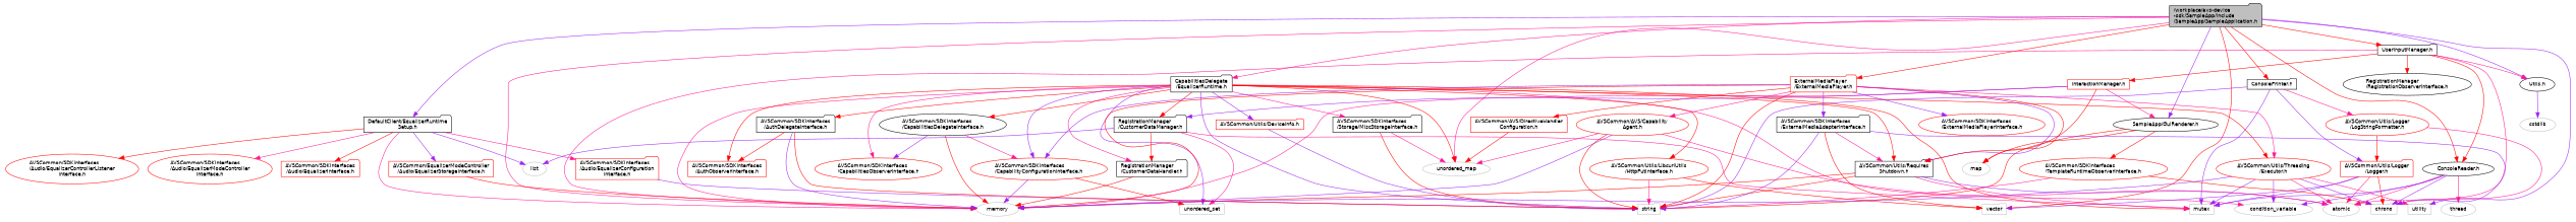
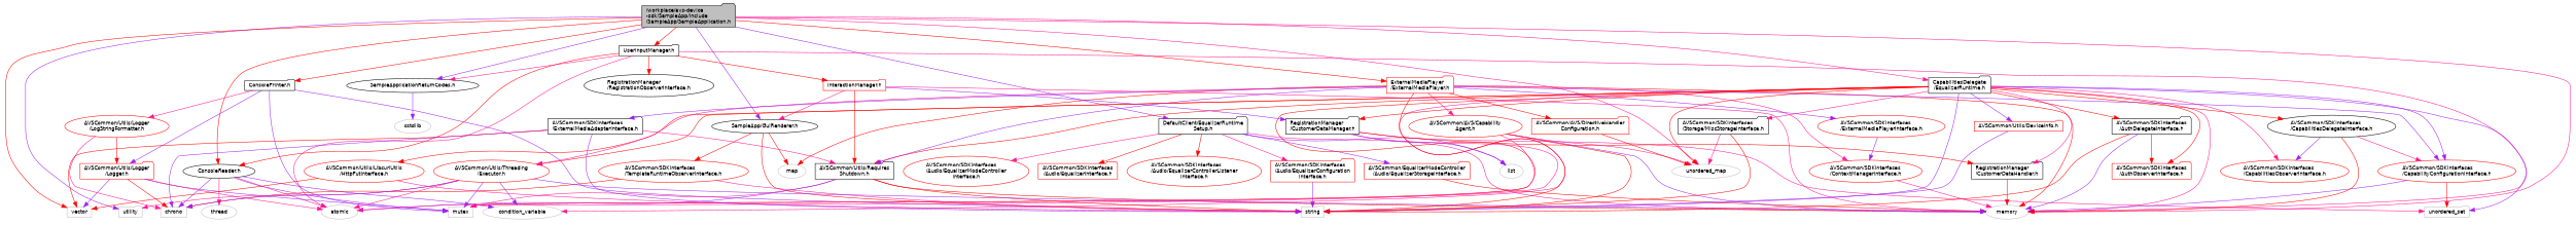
  digraph {
    node [color=red fillcolor=white fontname=Helvetica fontsize=10 shape=folder style=filled]
    edge [color=red fontname=Helvetica fontsize=10 labelfontname=Helvetica labelfontsize=10 style=solid]
    n1 [color=black fillcolor=grey75 fontcolor=black height=0.2 label="/workplace/avs-device\l-sdk/SampleApp/include\l/SampleApp/SampleApplication.h" width=0.4]
    n2 [color=grey75 height=0.2 label=memory shape=ellipse width=0.4]
    n3 [color=grey75 height=0.2 label=unordered_map shape=ellipse width=0.4]
    n4 [color=grey75 height=0.2 label=utility width=0.4]
    n5 [color=grey75 height=0.2 label=vector width=0.4]
    n6 [color=black height=0.2 label="ConsolePrinter.h" width=0.4]
    n7 [color=black height=0.2 label="ConsoleReader.h" shape=ellipse width=0.4]
    n8 [color=black height=0.2 label="DefaultClient/EqualizerRuntime\lSetup.h" width=0.4]
    n9 [color=black height=0.2 label="SampleApp/GuiRenderer.h" shape=ellipse width=0.4]
-   n10 [color=black height=0.2 label="Utils.h" shape=ellipse width=0.4]
+   n10 [color=black height=0.2 label="SampleApplicationReturnCodes.h" shape=ellipse width=0.4]
    n11 [color=black height=0.2 label="UserInputManager.h" width=0.4]
    n12 [color=black height=0.2 label="CapabilitiesDelegate\l/EqualizerRuntime.h" width=0.4]
    n13 [height=0.2 label="ExternalMediaPlayer\l/ExternalMediaPlayer.h" width=0.4]
    n14 [color=grey75 height=0.2 label=mutex width=0.4]
    n15 [color=grey75 height=0.2 label=string width=0.4]
    n16 [height=0.2 label="AVSCommon/Utils/Logger\l/Logger.h" width=0.4]
    n17 [height=0.2 label="AVSCommon/Utils/Logger\l/LogStringFormatter.h" shape=ellipse width=0.4]
    n18 [color=grey75 height=0.2 label=atomic shape=ellipse width=0.4]
    n19 [color=grey75 height=0.2 label=chrono width=0.4]
    n20 [color=grey75 height=0.2 label=condition_variable shape=ellipse width=0.4]
    n21 [color=grey75 height=0.2 label=thread shape=ellipse width=0.4]
    n22 [height=0.2 label="AVSCommon/SDKInterfaces\l/Audio/EqualizerConfiguration\lInterface.h" width=0.4]
    n23 [height=0.2 label="AVSCommon/SDKInterfaces\l/Audio/EqualizerModeController\lInterface.h" shape=ellipse width=0.4]
    n24 [height=0.2 label="AVSCommon/EqualizerModeController\l/Audio/EqualizerStorageInterface.h" width=0.4]
    n25 [height=0.2 label="AVSCommon/SDKInterfaces\l/Audio/EqualizerInterface.h" width=0.4]
    n26 [height=0.2 label="AVSCommon/SDKInterfaces\l/Audio/EqualizerControllerListener\lInterface.h" shape=ellipse width=0.4]
    n27 [color=grey75 height=0.2 label=list shape=ellipse width=0.4]
    n28 [height=0.2 label="AVSCommon/SDKInterfaces\l/TemplateRuntimeObserverInterface.h" shape=ellipse width=0.4]
    n29 [color=grey75 height=0.2 label=map shape=ellipse width=0.4]
    n30 [color=grey75 height=0.2 label=cstdlib shape=ellipse width=0.4]
    n31 [color=black height=0.2 label="RegistrationManager\l/RegistrationObserverInterface.h" shape=ellipse width=0.4]
    n32 [height=0.2 label="InteractionManager.h" width=0.4]
    n33 [color=black height=0.2 label="AVSCommon/Utils/Requires\lShutdown.h" width=0.4]
    n34 [color=black height=0.2 label="RegistrationManager\l/CustomerDataManager.h" width=0.4]
    n35 [color=grey75 height=0.2 label=unordered_set width=0.4]
    n36 [color=black height=0.2 label="RegistrationManager\l/CustomerDataHandler.h" width=0.4]
    n37 [color=black height=0.2 label="AVSCommon/SDKInterfaces\l/AuthDelegateInterface.h" width=0.4]
    n38 [height=0.2 label="AVSCommon/SDKInterfaces\l/AuthObserverInterface.h" width=0.4]
    n39 [height=0.2 label="AVSCommon/SDKInterfaces\l/CapabilityConfigurationInterface.h" shape=ellipse width=0.4]
    n40 [color=black height=0.2 label="AVSCommon/SDKInterfaces\l/CapabilitiesDelegateInterface.h" shape=ellipse width=0.4]
    n41 [height=0.2 label="AVSCommon/SDKInterfaces\l/CapabilitiesObserverInterface.h" shape=ellipse width=0.4]
    n42 [color=black height=0.2 label="AVSCommon/SDKInterfaces\l/Storage/MiscStorageInterface.h" width=0.4]
    n43 [height=0.2 label="AVSCommon/Utils/DeviceInfo.h" width=0.4]
    n44 [height=0.2 label="AVSCommon/Utils/Threading\l/Executor.h" shape=ellipse width=0.4]
    n45 [height=0.2 label="AVSCommon/Utils/LibcurlUtils\l/HttpPutInterface.h" shape=ellipse width=0.4]
    n46 [height=0.2 label="AVSCommon/AVS/Capability\lAgent.h" shape=ellipse width=0.4]
    n47 [height=0.2 label="AVSCommon/AVS/DirectiveHandler\lConfiguration.h" width=0.4]
+   n48 [height=0.2 label="AVSCommon/SDKInterfaces\l/ContextManagerInterface.h" shape=ellipse width=0.4]
    n49 [color=black height=0.2 label="AVSCommon/SDKInterfaces\l/ExternalMediaAdapterInterface.h" width=0.4]
    n50 [height=0.2 label="AVSCommon/SDKInterfaces\l/ExternalMediaPlayerInterface.h" shape=ellipse width=0.4]
    n1 -> n2 [color=deeppink]
    n1 -> n3 [color=deeppink]
    n1 -> n4 [color=purple]
    n1 -> n5
    n1 -> n6
    n1 -> n7
    n1 -> n8 [color=purple]
    n1 -> n9 [color=purple]
    n1 -> n10 [color=purple]
    n1 -> n11
    n1 -> n12 [color=deeppink]
    n1 -> n13
    n6 -> n14 [color=purple]
    n6 -> n15 [color=purple]
    n6 -> n16 [color=purple]
    n6 -> n17 [color=deeppink]
    n7 -> n14 [color=purple]
    n7 -> n18 [color=deeppink]
    n7 -> n19 [color=purple]
    n7 -> n20 [color=purple]
    n7 -> n21 [color=deeppink]
    n8 -> n2 [color=deeppink]
    n8 -> n22 [color=deeppink]
    n8 -> n23 [color=deeppink]
    n8 -> n24 [color=purple]
    n8 -> n25
    n8 -> n26
    n8 -> n27 [color=purple]
    n9 -> n15
    n9 -> n28
    n9 -> n29
    n10 -> n30 [color=purple]
    n11 -> n2 [color=deeppink]
    n11 -> n7
    n11 -> n10 [color=deeppink]
    n11 -> n18 [color=deeppink]
    n11 -> n31
    n11 -> n32
    n12 -> n2 [color=deeppink]
    n12 -> n3
    n12 -> n14
    n12 -> n15 [color=purple]
    n12 -> n20 [color=deeppink]
    n12 -> n33
    n12 -> n34
    n12 -> n35 [color=purple]
    n12 -> n36 [color=deeppink]
    n12 -> n37
    n12 -> n38
    n12 -> n39 [color=purple]
    n12 -> n40
    n12 -> n41 [color=deeppink]
    n12 -> n42 [color=deeppink]
    n12 -> n43 [color=purple]
    n12 -> n44
    n12 -> n45
    n13 -> n2
    n13 -> n15
    n13 -> n29
    n13 -> n33 [color=purple]
    n13 -> n39 [color=purple]
    n13 -> n44 [color=deeppink]
    n13 -> n46 [color=deeppink]
    n13 -> n47
+   n13 -> n48 [color=deeppink]
    n13 -> n49 [color=purple]
    n13 -> n50 [color=purple]
    n16 -> n5 [color=purple]
    n16 -> n14 [color=purple]
    n16 -> n18 [color=deeppink]
    n16 -> n19
    n17 -> n16
    n17 -> n19 [color=deeppink]
    n22 -> n15 [color=purple]
    n24 -> n2
    n28 -> n15 [color=deeppink]
    n28 -> n19
    n32 -> n2 [color=deeppink]
    n32 -> n9 [color=deeppink]
    n32 -> n33
    n32 -> n34 [color=purple]
    n33 -> n2
    n33 -> n14 [color=deeppink]
    n33 -> n15
    n33 -> n18 [color=purple]
    n34 -> n14 [color=deeppink]
    n34 -> n27 [color=purple]
    n34 -> n35 [color=deeppink]
    n34 -> n36
    n36 -> n2
    n37 -> n2 [color=purple]
    n37 -> n15
    n37 -> n38
    n39 -> n2 [color=purple]
    n39 -> n35
    n40 -> n2
    n40 -> n39 [color=deeppink]
    n40 -> n41 [color=purple]
    n42 -> n3 [color=deeppink]
    n42 -> n15
    n43 -> n15 [color=purple]
    n44 -> n2 [color=purple]
    n44 -> n4 [color=deeppink]
    n44 -> n14 [color=purple]
    n44 -> n18 [color=deeppink]
    n44 -> n19 [color=purple]
    n44 -> n20 [color=purple]
    n45 -> n5
    n45 -> n15 [color=deeppink]
    n46 -> n2 [color=purple]
    n46 -> n3 [color=deeppink]
    n46 -> n15
    n46 -> n18 [color=deeppink]
    n47 -> n3
+   n48 -> n2 [color=deeppink]
    n49 -> n5
    n49 -> n15 [color=purple]
    n49 -> n19 [color=purple]
    n49 -> n33 [color=deeppink]
+   n50 -> n48 [color=purple]
  }
